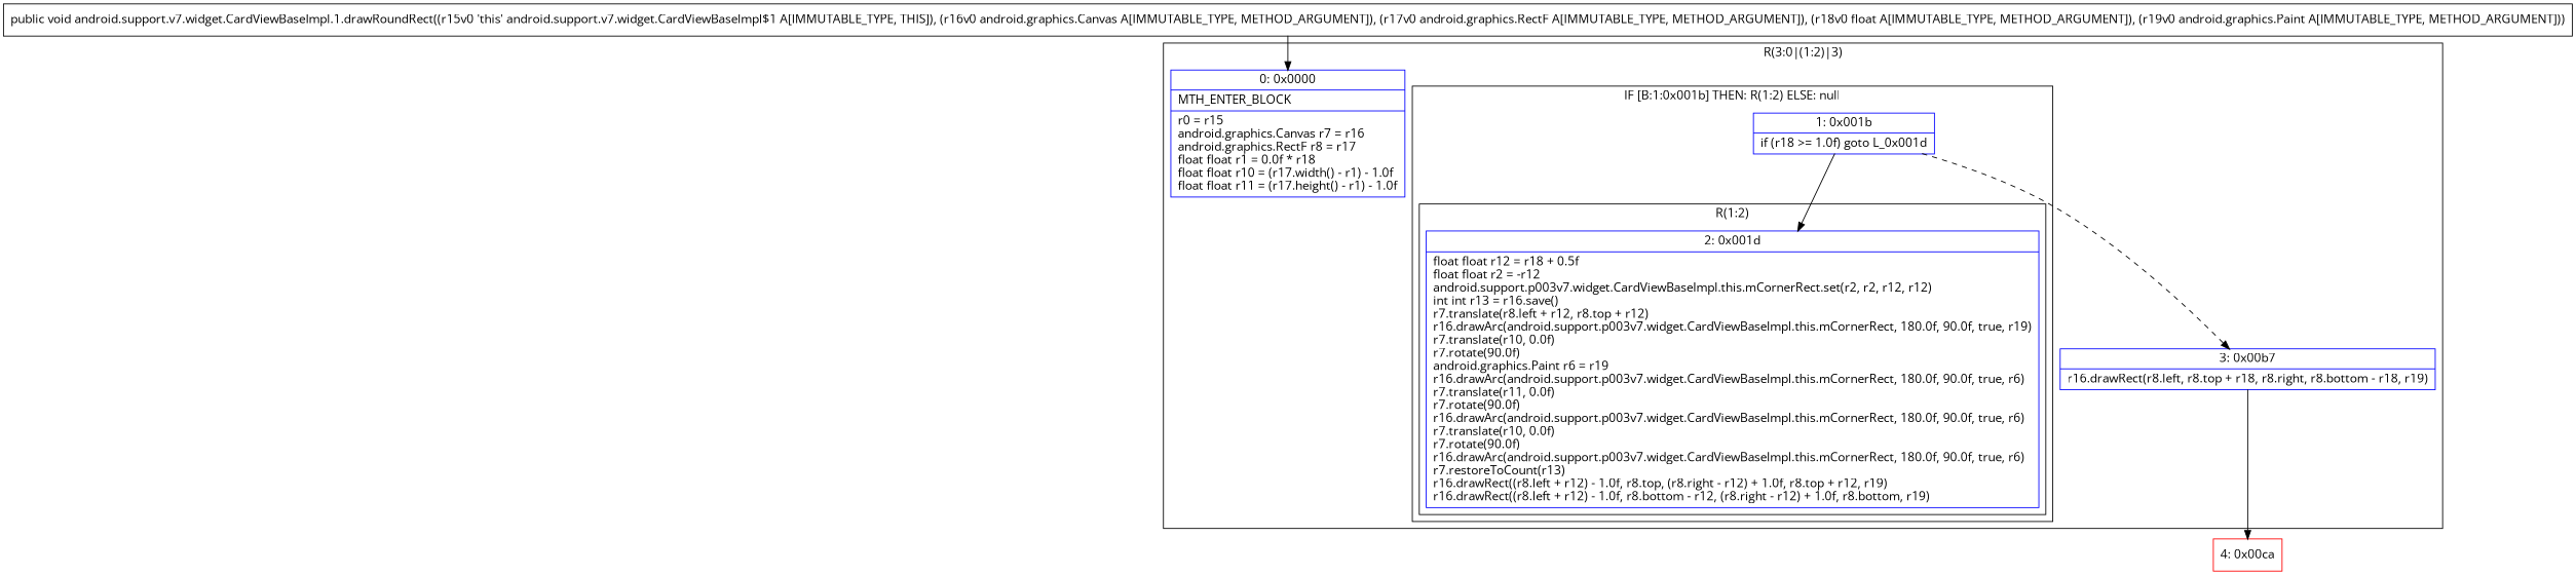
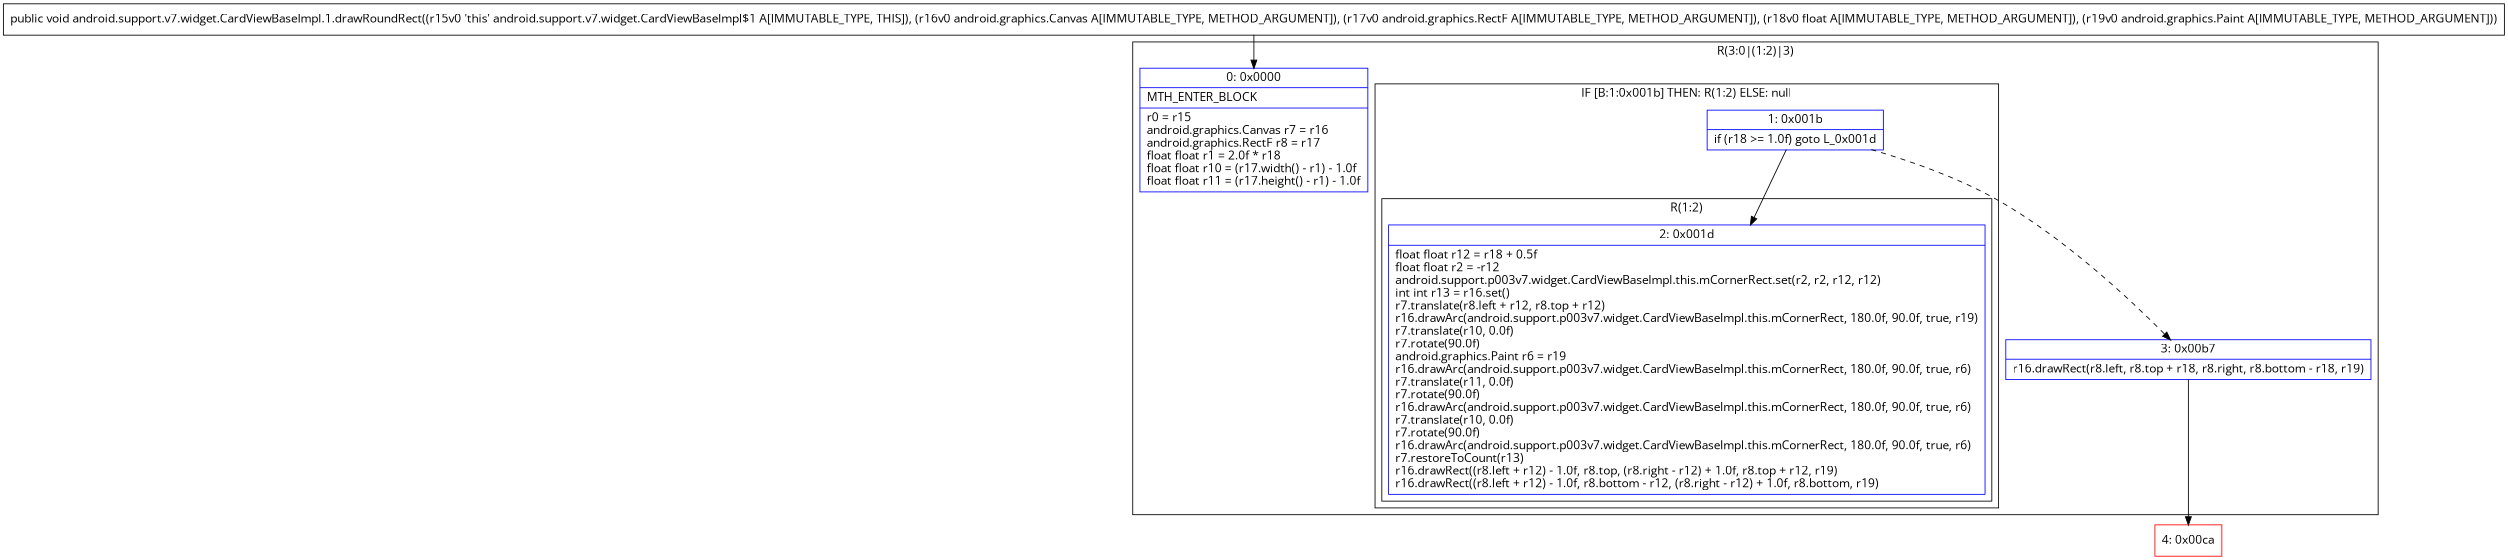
  digraph {
    fontname="Open Sans"
    node [color=blue fontname="Open Sans" shape=record]
    edge [fontname="Open Sans"]
-   n1 [label="{2\:\ 0x001d|float float r12 = r18 + 0.5f\lfloat float r2 = \-r12\landroid.support.p003v7.widget.CardViewBaseImpl.this.mCornerRect.set(r2, r2, r12, r12)\lint int r13 = r16.save()\lr7.translate(r8.left + r12, r8.top + r12)\lr16.drawArc(android.support.p003v7.widget.CardViewBaseImpl.this.mCornerRect, 180.0f, 90.0f, true, r19)\lr7.translate(r10, 0.0f)\lr7.rotate(90.0f)\landroid.graphics.Paint r6 = r19\lr16.drawArc(android.support.p003v7.widget.CardViewBaseImpl.this.mCornerRect, 180.0f, 90.0f, true, r6)\lr7.translate(r11, 0.0f)\lr7.rotate(90.0f)\lr16.drawArc(android.support.p003v7.widget.CardViewBaseImpl.this.mCornerRect, 180.0f, 90.0f, true, r6)\lr7.translate(r10, 0.0f)\lr7.rotate(90.0f)\lr16.drawArc(android.support.p003v7.widget.CardViewBaseImpl.this.mCornerRect, 180.0f, 90.0f, true, r6)\lr7.restoreToCount(r13)\lr16.drawRect((r8.left + r12) \- 1.0f, r8.top, (r8.right \- r12) + 1.0f, r8.top + r12, r19)\lr16.drawRect((r8.left + r12) \- 1.0f, r8.bottom \- r12, (r8.right \- r12) + 1.0f, r8.bottom, r19)\l}"]
+   n1 [label="{2\:\ 0x001d|float float r12 = r18 + 0.5f\lfloat float r2 = \-r12\landroid.support.p003v7.widget.CardViewBaseImpl.this.mCornerRect.set(r2, r2, r12, r12)\lint int r13 = r16.set()\lr7.translate(r8.left + r12, r8.top + r12)\lr16.drawArc(android.support.p003v7.widget.CardViewBaseImpl.this.mCornerRect, 180.0f, 90.0f, true, r19)\lr7.translate(r10, 0.0f)\lr7.rotate(90.0f)\landroid.graphics.Paint r6 = r19\lr16.drawArc(android.support.p003v7.widget.CardViewBaseImpl.this.mCornerRect, 180.0f, 90.0f, true, r6)\lr7.translate(r11, 0.0f)\lr7.rotate(90.0f)\lr16.drawArc(android.support.p003v7.widget.CardViewBaseImpl.this.mCornerRect, 180.0f, 90.0f, true, r6)\lr7.translate(r10, 0.0f)\lr7.rotate(90.0f)\lr16.drawArc(android.support.p003v7.widget.CardViewBaseImpl.this.mCornerRect, 180.0f, 90.0f, true, r6)\lr7.restoreToCount(r13)\lr16.drawRect((r8.left + r12) \- 1.0f, r8.top, (r8.right \- r12) + 1.0f, r8.top + r12, r19)\lr16.drawRect((r8.left + r12) \- 1.0f, r8.bottom \- r12, (r8.right \- r12) + 1.0f, r8.bottom, r19)\l}"]
    n2 [label="{1\:\ 0x001b|if (r18 \>= 1.0f) goto L_0x001d\l}"]
-   n3 [label="{0\:\ 0x0000|MTH_ENTER_BLOCK\l|r0 = r15\landroid.graphics.Canvas r7 = r16\landroid.graphics.RectF r8 = r17\lfloat float r1 = 0.0f * r18\lfloat float r10 = (r17.width() \- r1) \- 1.0f\lfloat float r11 = (r17.height() \- r1) \- 1.0f\l}"]
+   n3 [label="{0\:\ 0x0000|MTH_ENTER_BLOCK\l|r0 = r15\landroid.graphics.Canvas r7 = r16\landroid.graphics.RectF r8 = r17\lfloat float r1 = 2.0f * r18\lfloat float r10 = (r17.width() \- r1) \- 1.0f\lfloat float r11 = (r17.height() \- r1) \- 1.0f\l}"]
    n4 [label="{3\:\ 0x00b7|r16.drawRect(r8.left, r8.top + r18, r8.right, r8.bottom \- r18, r19)\l}"]
    n5 [color=red label="{4\:\ 0x00ca}"]
    n6 [label="{public void android.support.v7.widget.CardViewBaseImpl.1.drawRoundRect((r15v0 'this' android.support.v7.widget.CardViewBaseImpl$1 A[IMMUTABLE_TYPE, THIS]), (r16v0 android.graphics.Canvas A[IMMUTABLE_TYPE, METHOD_ARGUMENT]), (r17v0 android.graphics.RectF A[IMMUTABLE_TYPE, METHOD_ARGUMENT]), (r18v0 float A[IMMUTABLE_TYPE, METHOD_ARGUMENT]), (r19v0 android.graphics.Paint A[IMMUTABLE_TYPE, METHOD_ARGUMENT])) }" color=""]
    subgraph cluster_1 {
      label="R(3:0|(1:2)|3)"
      n3
      n4
      subgraph cluster_2 {
        label="IF [B:1:0x001b] THEN: R(1:2) ELSE: null"
        n2
        subgraph cluster_3 {
          label="R(1:2)"
          n1
        }
      }
    }
    n2 -> n1
    n2 -> n4 [style=dashed]
    n4 -> n5
    n6 -> n3
  }
